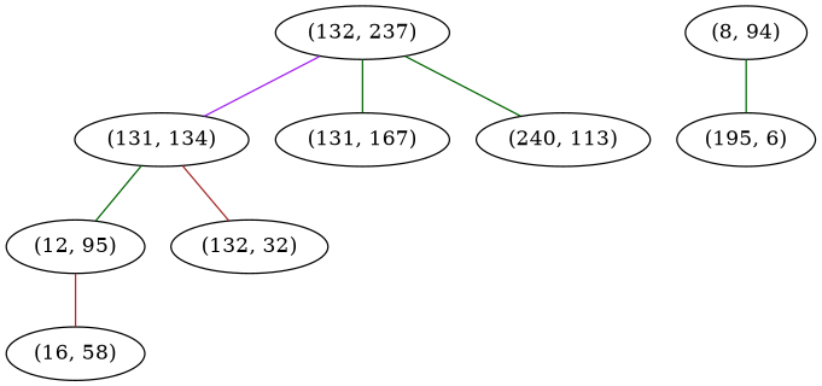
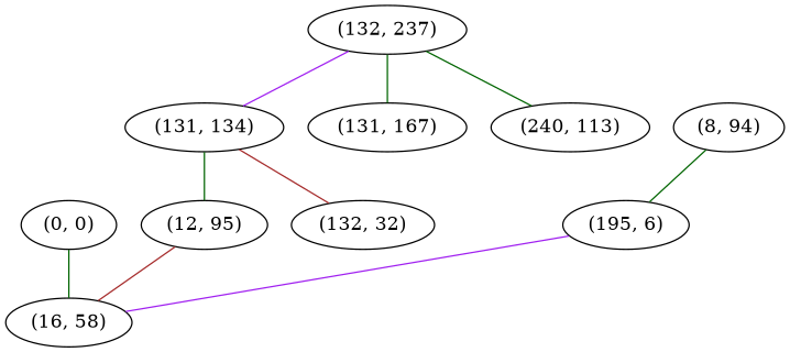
  graph {
    edge [color=darkgreen weight=1]
    n1 [label="(16, 58)"]
+   "(0, 0)"
    n3 [label="(132, 237)"]
    "(131, 134)"
    "(131, 167)"
    n6 [label="(240, 113)"]
    "(12, 95)"
    "(132, 32)"
    "(8, 94)"
    "(195, 6)"
+   "(0, 0)" -- n1 [weight=4]
    n3 -- "(131, 134)" [color=purple]
    n3 -- "(131, 167)"
    n3 -- n6
    "(131, 134)" -- "(12, 95)"
    "(131, 134)" -- "(132, 32)" [color=brown]
    "(12, 95)" -- n1 [color=brown]
    "(8, 94)" -- "(195, 6)"
+   "(195, 6)" -- n1 [color=purple]
  }
